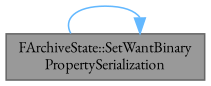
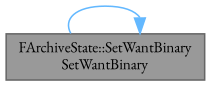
  digraph {
    rankdir=LR
    fontname="EB Garamond"
-   n1 [color=gray40 fillcolor=grey60 fontcolor=black fontname="EB Garamond" fontsize=10 height=0.2 label="FArchiveState::SetWantBinary\lPropertySerialization" shape=box style=filled width=0.4]
+   n1 [color=gray40 fillcolor=grey60 fontcolor=black fontname="EB Garamond" fontsize=10 height=0.2 label="FArchiveState::SetWantBinary\lSetWantBinary" shape=box style=filled width=0.4]
    n1 -> n1 [color=steelblue1 fontname="EB Garamond" fontsize=10 labelfontname=Helvetica labelfontsize=10 style=solid]
  }
